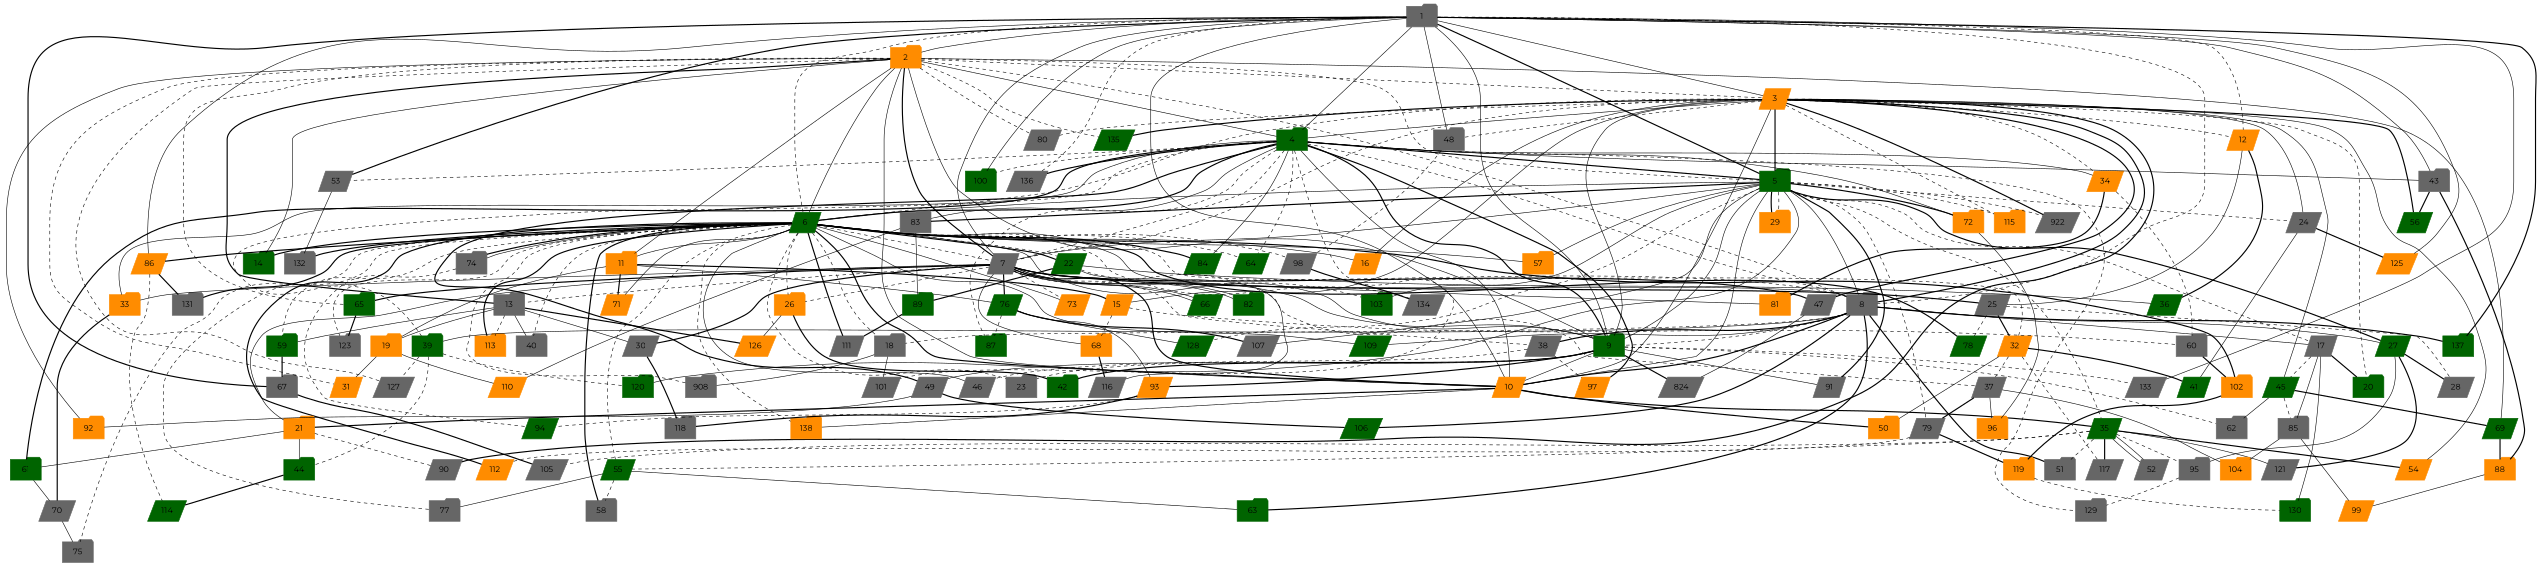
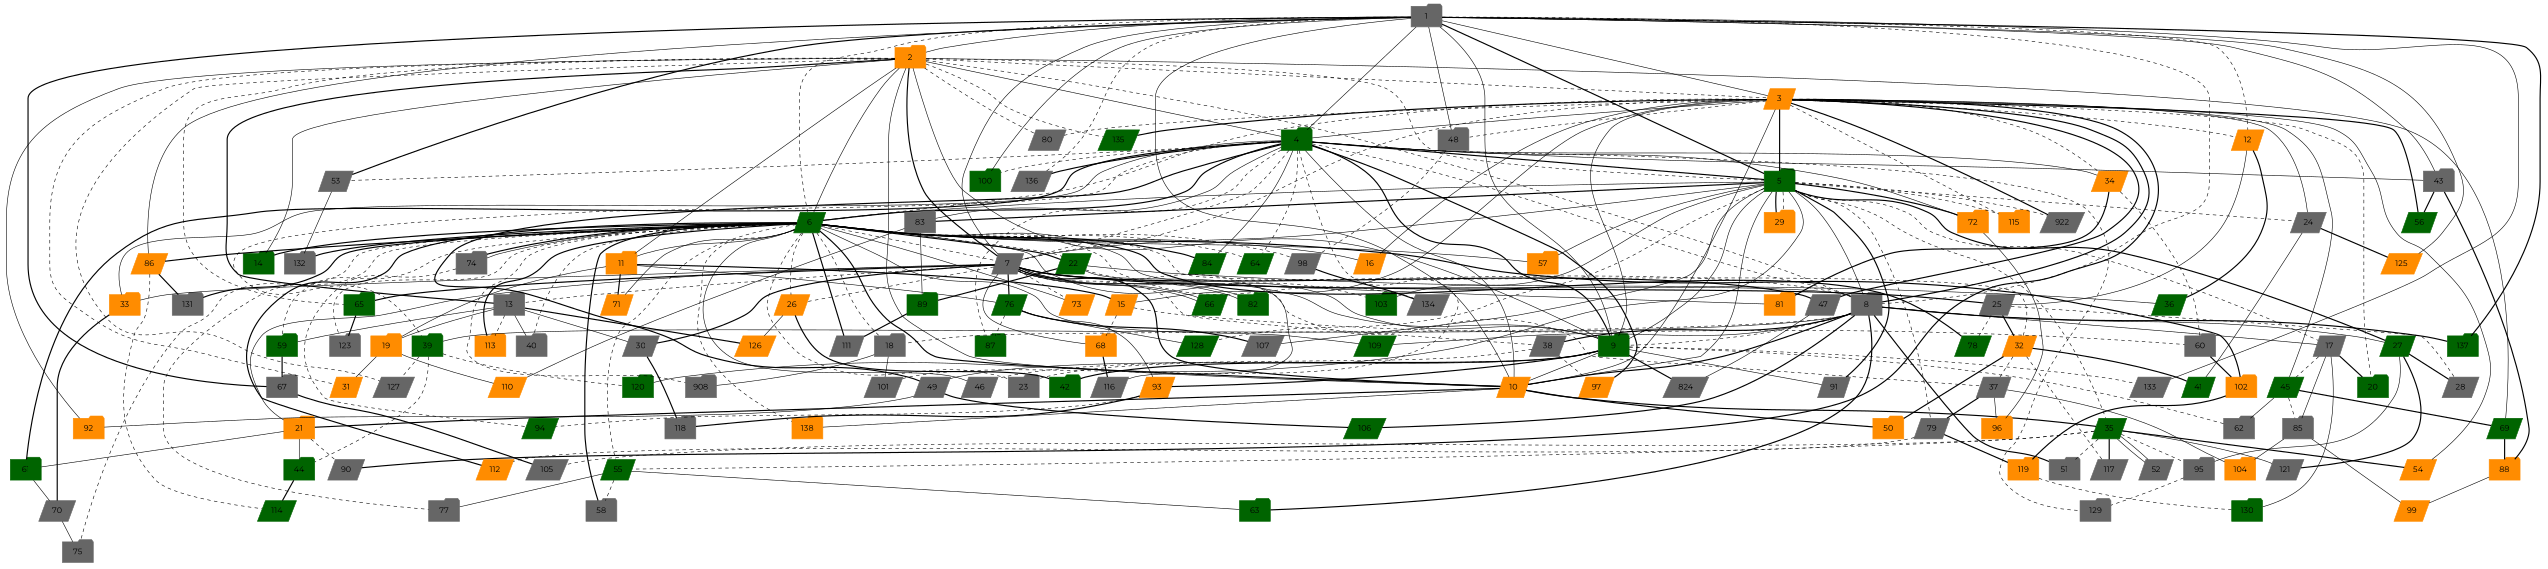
  graph {
    fontname=Montserrat
    node [color=gray40 fontname=Montserrat shape=parallelogram style=filled]
    edge [fontname=Montserrat style=solid]
    1 [shape=folder]
    2 [color=darkorange shape=folder]
    3 [color=darkorange]
    4 [color=darkgreen shape=folder]
    5 [color=darkgreen shape=folder]
    6 [color=darkgreen]
    7
    8 [shape=folder]
    9 [color=darkgreen shape=folder]
    10 [color=darkorange]
    12 [color=darkorange]
    43 [shape=folder]
    48 [shape=folder]
    53
    67 [shape=folder]
    86 [color=darkorange]
    100 [color=darkgreen shape=folder]
    125 [color=darkorange]
    133
    136
    137 [color=darkgreen shape=folder]
    11 [color=darkorange shape=folder]
    13 [shape=folder]
    14 [color=darkgreen shape=folder]
    31 [color=darkorange]
    65 [color=darkgreen shape=folder]
    69 [color=darkgreen]
    80
    92 [color=darkorange shape=folder]
    127
    135 [color=darkgreen]
    15 [color=darkorange]
    16 [color=darkorange]
    20 [color=darkgreen shape=folder]
    24
    34 [color=darkorange]
    45 [color=darkgreen]
    47
    54 [color=darkorange]
    56 [color=darkgreen]
    90
    115 [color=darkorange shape=folder]
    n43 [label=922]
    33 [color=darkorange shape=folder]
    39 [color=darkgreen shape=folder]
    49
    61 [color=darkgreen shape=folder]
    64 [color=darkgreen]
    72 [color=darkorange shape=folder]
    83 [shape=folder]
    84 [color=darkgreen]
    87 [color=darkgreen shape=folder]
    97 [color=darkorange]
    101
    129 [shape=folder]
    17
    27 [color=darkgreen]
    29 [color=darkorange shape=folder]
    35 [color=darkgreen]
    57 [color=darkorange shape=folder]
    79
    91
    103 [color=darkgreen shape=folder]
    107
    120 [color=darkgreen shape=folder]
    128 [color=darkgreen]
    18 [shape=folder]
    22 [color=darkgreen]
    23 [shape=folder]
-   26 [color=darkorange shape=folder]
+   26 [color=darkorange]
    32 [color=darkorange]
    40 [shape=folder]
    46
    55 [color=darkgreen]
    58 [shape=folder]
    59 [color=darkgreen shape=folder]
    71 [color=darkorange]
    73 [color=darkorange]
    74 [shape=folder]
    75 [shape=folder]
    77 [shape=folder]
    78 [color=darkgreen]
    98
    102 [color=darkorange shape=folder]
    n85 [label=908 shape=folder]
    109 [color=darkgreen]
    111
    112 [color=darkorange]
    113 [color=darkorange shape=folder]
    123 [shape=folder]
    131 [shape=folder]
    132 [shape=folder]
    134
    138 [color=darkorange shape=folder]
    81 [color=darkorange shape=folder]
    21 [color=darkorange shape=folder]
    25
    30
    37
    38
    66 [color=darkgreen]
    68 [color=darkorange shape=folder]
    76 [color=darkgreen]
    82 [color=darkgreen shape=folder]
    51 [shape=folder]
    63 [color=darkgreen shape=folder]
    106 [color=darkgreen]
    42 [color=darkgreen shape=folder]
    62 [shape=folder]
    93 [color=darkorange]
    n111 [label=824]
    50 [color=darkorange shape=folder]
    36 [color=darkgreen]
    88 [color=darkorange shape=folder]
    105
    114 [color=darkgreen]
    19 [color=darkorange shape=folder]
    126 [color=darkorange]
    60 [shape=folder]
    41 [color=darkgreen]
    85 [shape=folder]
    70
    44 [color=darkgreen shape=folder]
    96 [color=darkorange shape=folder]
    110 [color=darkorange]
    89 [color=darkgreen shape=folder]
    130 [color=darkgreen shape=folder]
    28
    95 [shape=folder]
    121
    117
    52
    119 [color=darkorange shape=folder]
    116
    94 [color=darkgreen]
    118 [shape=folder]
    104 [color=darkorange shape=folder]
    99 [color=darkorange]
    1 -- 2
    1 -- 3
    1 -- 4
    1 -- 5 [style=bold]
    1 -- 6 [style=dashed]
    1 -- 7
    1 -- 8 [style=dashed]
    1 -- 9
    1 -- 10
    1 -- 12 [style=dashed]
    1 -- 43
    1 -- 48
    1 -- 53 [style=bold]
    1 -- 67 [style=bold]
    1 -- 86
    1 -- 100
    1 -- 125
    1 -- 133
    1 -- 136 [style=dashed]
    1 -- 137 [style=bold]
    2 -- 3 [style=dashed]
    2 -- 4
    2 -- 5 [style=dashed]
    2 -- 6
    2 -- 7 [style=bold]
    2 -- 8 [style=dashed]
    2 -- 9
    2 -- 10
    2 -- 11
    2 -- 13 [style=bold]
    2 -- 14
    2 -- 31 [style=dashed]
    2 -- 65 [style=dashed]
    2 -- 69
    2 -- 80 [style=dashed]
    2 -- 92
    2 -- 127 [style=dashed]
    2 -- 135 [style=dashed]
    3 -- 4
    3 -- 5 [style=bold]
    3 -- 6 [style=dashed]
    3 -- 7 [style=dashed]
    3 -- 8 [style=bold]
    3 -- 9
    3 -- 10
    3 -- 12 [style=dashed]
    3 -- 48 [style=dashed]
    3 -- 80 [style=dashed]
    3 -- 135 [style=bold]
    3 -- 15
    3 -- 16
    3 -- 20 [style=dashed]
    3 -- 24
    3 -- 34 [style=dashed]
    3 -- 45
    3 -- 47 [style=bold]
    3 -- 54
    3 -- 56 [style=bold]
    3 -- 90 [style=bold]
    3 -- 115 [style=dashed]
    3 -- n43 [style=bold]
    4 -- 5 [style=bold]
    4 -- 6 [style=bold]
    4 -- 7 [style=dashed]
    4 -- 8 [style=dashed]
    4 -- 9 [style=bold]
    4 -- 10
    4 -- 43
    4 -- 53 [style=dashed]
    4 -- 100 [style=dashed]
    4 -- 136 [style=bold]
    4 -- 34
    4 -- 33
    4 -- 39 [style=dashed]
    4 -- 49 [style=bold]
    4 -- 61 [style=bold]
    4 -- 64 [style=dashed]
    4 -- 72
    4 -- 83
    4 -- 84
    4 -- 87 [style=dashed]
    4 -- 97 [style=bold]
    4 -- 101 [style=dashed]
    4 -- 129 [style=dashed]
    5 -- 6
    5 -- 7
    5 -- 8
    5 -- 9
    5 -- 10
    5 -- 24 [style=dashed]
    5 -- 115 [style=dashed]
    5 -- n43 [style=dashed]
    5 -- 72 [style=bold]
    5 -- 83 [style=bold]
    5 -- 17 [style=dashed]
    5 -- 27 [style=bold]
    5 -- 29 [style=bold]
    5 -- 29 [style=dashed]
    5 -- 35 [style=dashed]
    5 -- 57
    5 -- 79 [style=dashed]
    5 -- 91 [style=bold]
    5 -- 103
    5 -- 107
    5 -- 120
    5 -- 128 [style=dashed]
    6 -- 7 [style=dashed]
    6 -- 8
    6 -- 9
    6 -- 10 [style=bold]
    6 -- 86 [style=bold]
    6 -- 11
    6 -- 14 [style=bold]
    6 -- 16
    6 -- 64 [style=dashed]
    6 -- 84 [style=bold]
    6 -- 57
    6 -- 18 [style=dashed]
    6 -- 22 [style=bold]
    6 -- 22 [style=dashed]
    6 -- 23 [style=dashed]
    6 -- 26 [style=dashed]
    6 -- 32 [style=dashed]
    6 -- 40 [style=dashed]
    6 -- 46
    6 -- 55 [style=dashed]
    6 -- 58 [style=bold]
    6 -- 59 [style=dashed]
    6 -- 71
    6 -- 73
    6 -- 74 [style=bold]
    6 -- 74
    6 -- 75 [style=dashed]
    6 -- 77 [style=dashed]
    6 -- 78 [style=bold]
    6 -- 98 [style=dashed]
    6 -- 102 [style=bold]
    6 -- n85 [style=dashed]
    6 -- 109
    6 -- 111 [style=bold]
    6 -- 112 [style=bold]
    6 -- 113 [style=bold]
    6 -- 123 [style=dashed]
    6 -- 131 [style=bold]
    6 -- 132 [style=bold]
    6 -- 134 [style=dashed]
    6 -- 138 [style=dashed]
    7 -- 8 [style=dashed]
    7 -- 9
    7 -- 10 [style=bold]
    7 -- 13 [style=dashed]
    7 -- 65 [style=bold]
    7 -- 47 [style=bold]
    7 -- 33
    7 -- 26 [style=dashed]
    7 -- 73 [style=dashed]
    7 -- 81
    7 -- 21
    7 -- 25 [style=bold]
    7 -- 30 [style=bold]
    7 -- 37 [style=dashed]
    7 -- 38 [style=dashed]
    7 -- 66
    7 -- 66
    7 -- 68
    7 -- 76 [style=bold]
    7 -- 82
    7 -- 82
    8 -- 9 [style=dashed]
    8 -- 10 [style=bold]
    8 -- 137 [style=bold]
    8 -- 39
    8 -- 17
    8 -- 27
    8 -- 18 [style=dashed]
    8 -- 109
    8 -- 38 [style=bold]
    8 -- 51 [style=bold]
    8 -- 63 [style=bold]
    8 -- 106 [style=bold]
    9 -- 10
    9 -- 133 [style=dashed]
    9 -- 49
    9 -- 91
    9 -- 23 [style=dashed]
    9 -- 42 [style=bold]
    9 -- 62 [style=dashed]
    9 -- 93 [style=bold]
    9 -- n111 [style=bold]
    10 -- 35 [style=bold]
    10 -- 138
    10 -- 21 [style=bold]
    10 -- 50 [style=bold]
    12 -- 25
    12 -- 36 [style=bold]
    43 -- 56 [style=bold]
    43 -- 88 [style=bold]
    48 -- 98 [style=dashed]
    53 -- 132
    67 -- 105 [style=bold]
    86 -- 131 [style=bold]
    86 -- 114 [style=dashed]
    11 -- 15 [style=bold]
    11 -- 71 [style=bold]
    11 -- 76
    11 -- 19
    13 -- 40
    13 -- 59
    13 -- 113 [style=dashed]
    13 -- 30
    13 -- 19
    13 -- 126 [style=bold]
    65 -- 123 [style=bold]
    69 -- 88 [style=bold]
    15 -- 68 [style=dashed]
    15 -- 60 [style=dashed]
    24 -- 125 [style=bold]
    24 -- 41
    34 -- 81 [style=bold]
    34 -- 60 [style=dashed]
    45 -- 69 [style=bold]
    45 -- 62
    45 -- 85 [style=dashed]
    47 -- n111
    33 -- 70 [style=bold]
    39 -- 127 [style=dashed]
    39 -- 120 [style=dashed]
    39 -- 44 [style=dashed]
    49 -- 92
    49 -- 106 [style=bold]
    61 -- 70
    72 -- 96
    83 -- 110
    83 -- 89
    17 -- 20 [style=bold]
    17 -- 45 [style=dashed]
    17 -- 85
    17 -- 130
    27 -- 28 [style=bold]
    27 -- 95
    27 -- 121 [style=bold]
    35 -- 54 [style=bold]
    35 -- 55 [style=dashed]
    35 -- 51 [style=dashed]
    35 -- 105 [style=dashed]
    35 -- 95 [style=dashed]
    35 -- 121
    35 -- 117 [style=bold]
    35 -- 52
    35 -- 52
    79 -- 112 [style=dashed]
    79 -- 119 [style=bold]
    18 -- 101
    18 -- n85
    22 -- 103 [style=dashed]
    22 -- 36
    22 -- 89 [style=bold]
    22 -- 116
    26 -- 42 [style=bold]
    26 -- 126
    32 -- 37 [style=dashed]
-   32 -- 50
+   32 -- 50 [style=bold]
    32 -- 41 [style=bold]
    32 -- 117 [style=dashed]
    55 -- 58 [style=dashed]
    55 -- 77
    55 -- 63
    59 -- 67 [style=bold]
    74 -- 94 [style=dashed]
    98 -- 134 [style=bold]
    102 -- 119 [style=bold]
    21 -- 90 [style=dashed]
    21 -- 61
    21 -- 44
    25 -- 32 [style=bold]
    25 -- 78 [style=dashed]
    25 -- 28 [style=dashed]
    30 -- 118 [style=bold]
    37 -- 79 [style=bold]
    37 -- 96
    37 -- 104
    38 -- 97 [style=dashed]
    38 -- 46 [style=dashed]
    68 -- 116 [style=bold]
    76 -- 87 [style=dashed]
    76 -- 107 [style=bold]
    76 -- 128
    76 -- 93
    93 -- 94 [style=dashed]
    93 -- 118 [style=bold]
    88 -- 99
    19 -- 31
    19 -- 110
    60 -- 102 [style=bold]
    85 -- 104
    85 -- 99
    70 -- 75
    44 -- 114 [style=bold]
    89 -- 111 [style=bold]
    95 -- 129 [style=dashed]
    119 -- 130 [style=dashed]
  }
